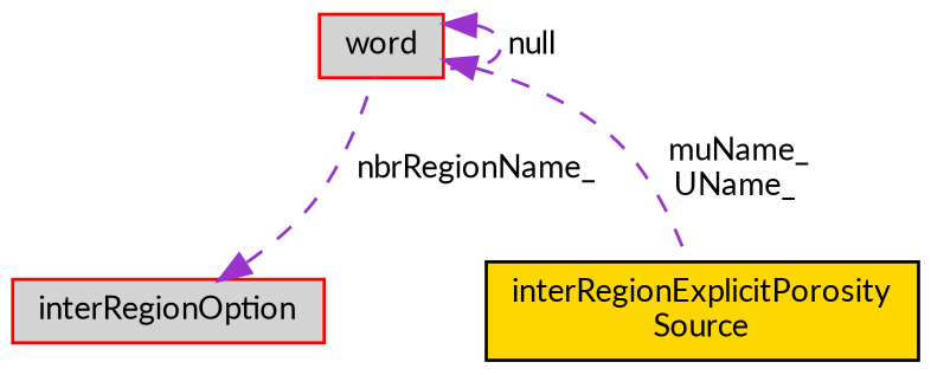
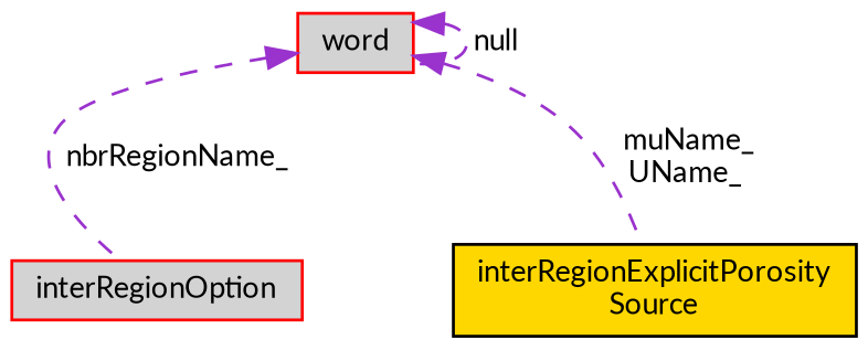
  digraph {
    fontname=Lato
    node [color=red fillcolor=lightgrey fontname=Lato fontsize=10 shape=record style=filled]
    edge [color=darkorchid3 dir=back fontname=Lato fontsize=10 labelfontname=Helvetica labelfontsize=10 style=dashed]
    n1 [color=black fillcolor=gold fontcolor=black height=0.2 label="interRegionExplicitPorosity\lSource" width=0.4]
    n2 [height=0.2 label=interRegionOption width=0.4]
    n3 [height=0.2 label=word width=0.4]
    n3 -> n1 [label=" muName_\nUName_"]
-   n2 -> n3 [label=" nbrRegionName_"]
+   n3 -> n2 [label=" nbrRegionName_"]
    n3 -> n3 [label=" null"]
  }
